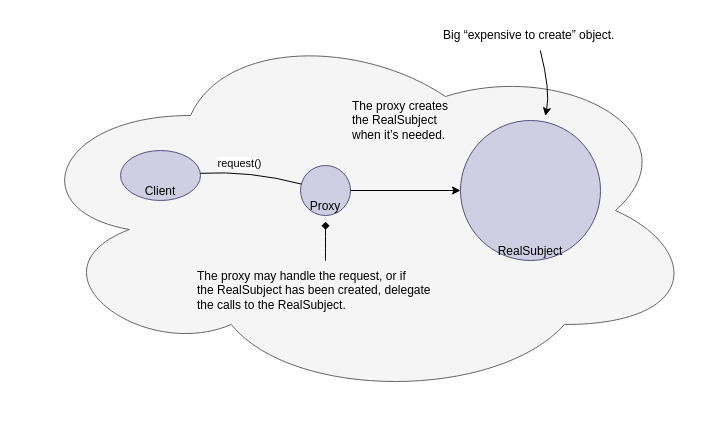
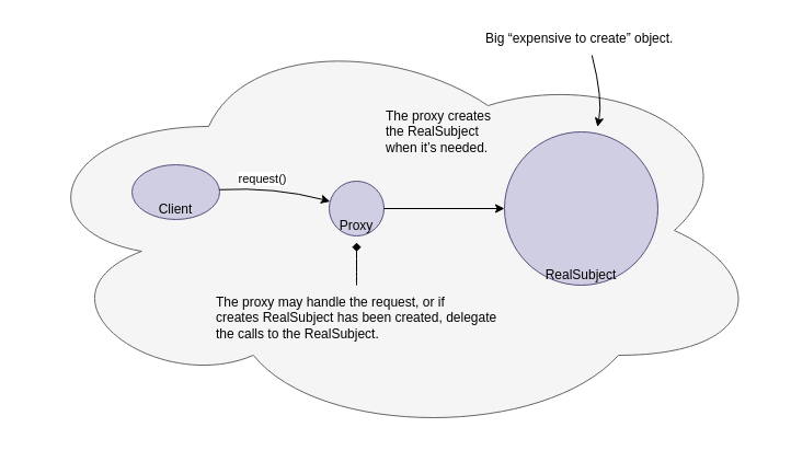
  <mxCell id="0" />
  <mxCell id="1" parent="0" />
  <mxCell id="2" value="" style="ellipse;shape=cloud;whiteSpace=wrap;html=1;fillColor=#f5f5f5;fontColor=#333333;strokeColor=#666666;" vertex="1" parent="1"><mxGeometry x="20" y="20" width="680" height="380" as="geometry" /></mxCell>
  <mxCell id="3" value="Client" style="ellipse;whiteSpace=wrap;html=1;aspect=fixed;fillColor=#d0cee2;strokeColor=#56517e;verticalAlign=bottom;" vertex="1" parent="1"><mxGeometry x="120" y="150" width="80" height="50" as="geometry" /></mxCell>
  <mxCell id="4" value="Proxy" style="ellipse;whiteSpace=wrap;html=1;aspect=fixed;fillColor=#d0cee2;strokeColor=#56517e;verticalAlign=bottom;" vertex="1" parent="1"><mxGeometry x="300" y="165" width="50" height="50" as="geometry" /></mxCell>
  <mxCell id="5" value="RealSubject" style="ellipse;whiteSpace=wrap;html=1;aspect=fixed;fillColor=#d0cee2;strokeColor=#56517e;verticalAlign=bottom;" vertex="1" parent="1"><mxGeometry x="460" y="120" width="140" height="140" as="geometry" /></mxCell>
  <mxCell id="6" value="" style="endArrow=classic;html=1;rounded=0;" edge="1" parent="1" source="4" target="5"><mxGeometry width="50" height="50" relative="1" as="geometry"><mxPoint x="200" y="300" as="sourcePoint" /><mxPoint x="250" y="250" as="targetPoint" /></mxGeometry></mxCell>
- <mxCell id="7" value="" style="endArrow=none;html=1;curved=1;" edge="1" parent="1" source="3" target="4"><mxGeometry width="50" height="50" relative="1" as="geometry"><mxPoint x="220" y="350" as="sourcePoint" /><mxPoint x="270" y="300" as="targetPoint" /><Array as="points"><mxPoint x="250" y="170" /></Array></mxGeometry></mxCell>
+ <mxCell id="7" value="" style="endArrow=classic;html=1;curved=1;" edge="1" parent="1" source="3" target="4"><mxGeometry width="50" height="50" relative="1" as="geometry"><mxPoint x="220" y="350" as="sourcePoint" /><mxPoint x="270" y="300" as="targetPoint" /><Array as="points"><mxPoint x="250" y="170" /></Array></mxGeometry></mxCell>
  <mxCell id="8" value="request()" style="edgeLabel;html=1;align=center;verticalAlign=middle;resizable=0;points=[];" vertex="1" connectable="0" parent="7"><mxGeometry x="-0.274" y="-6" relative="1" as="geometry"><mxPoint x="1" y="-14" as="offset" /></mxGeometry></mxCell>
- <mxCell id="9" value="&lt;div&gt;The proxy may handle the request, or if&lt;/div&gt;&lt;div&gt;the RealSubject has been created, delegate&lt;/div&gt;&lt;div&gt;the calls to the RealSubject.&lt;/div&gt;" style="text;html=1;align=left;verticalAlign=middle;resizable=0;points=[];autosize=1;strokeColor=none;fillColor=none;" vertex="1" parent="1"><mxGeometry x="195" y="260" width="260" height="60" as="geometry" /></mxCell>
+ <mxCell id="9" value="&lt;div&gt;The proxy may handle the request, or if&lt;/div&gt;&lt;div&gt;creates RealSubject has been created, delegate&lt;/div&gt;&lt;div&gt;the calls to the RealSubject.&lt;/div&gt;" style="text;html=1;align=left;verticalAlign=middle;resizable=0;points=[];autosize=1;strokeColor=none;fillColor=none;" vertex="1" parent="1"><mxGeometry x="195" y="260" width="260" height="60" as="geometry" /></mxCell>
  <mxCell id="10" value="" style="endArrow=diamond;html=1;curved=1;spacingTop=0;targetPerimeterSpacing=6;" edge="1" parent="1" source="9" target="4"><mxGeometry width="50" height="50" relative="1" as="geometry"><mxPoint x="300" y="430" as="sourcePoint" /><mxPoint x="350" y="380" as="targetPoint" /></mxGeometry></mxCell>
  <mxCell id="11" value="&lt;div&gt;The proxy creates&lt;/div&gt;&lt;div&gt;the RealSubject&lt;/div&gt;&lt;div&gt;when it’s needed.&lt;/div&gt;" style="text;html=1;align=left;verticalAlign=middle;resizable=0;points=[];autosize=1;strokeColor=none;fillColor=none;" vertex="1" parent="1"><mxGeometry x="350" y="90" width="120" height="60" as="geometry" /></mxCell>
  <mxCell id="12" value="Big “expensive to create” object." style="text;html=1;align=left;verticalAlign=middle;resizable=0;points=[];autosize=1;strokeColor=none;fillColor=none;" vertex="1" parent="1"><mxGeometry x="441" y="20" width="190" height="30" as="geometry" /></mxCell>
  <mxCell id="13" value="" style="endArrow=classic;html=1;targetPerimeterSpacing=6;curved=1;" edge="1" parent="1" source="12" target="5"><mxGeometry width="50" height="50" relative="1" as="geometry"><mxPoint x="400" y="10" as="sourcePoint" /><mxPoint x="450" y="-40" as="targetPoint" /><Array as="points"><mxPoint x="550" y="90" /></Array></mxGeometry></mxCell>
